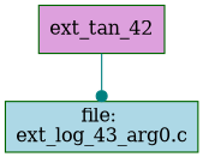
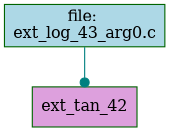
  digraph {
    node [color=darkgreen shape=box style=filled]
    n1 [label="file: \next_log_43_arg0.c" fillcolor=lightblue]
    n2 [label=ext_tan_42 fillcolor=plum]
-   n2 -> n1 [color=teal arrowhead=dot]
+   n1 -> n2 [color=teal arrowhead=dot]
  }
